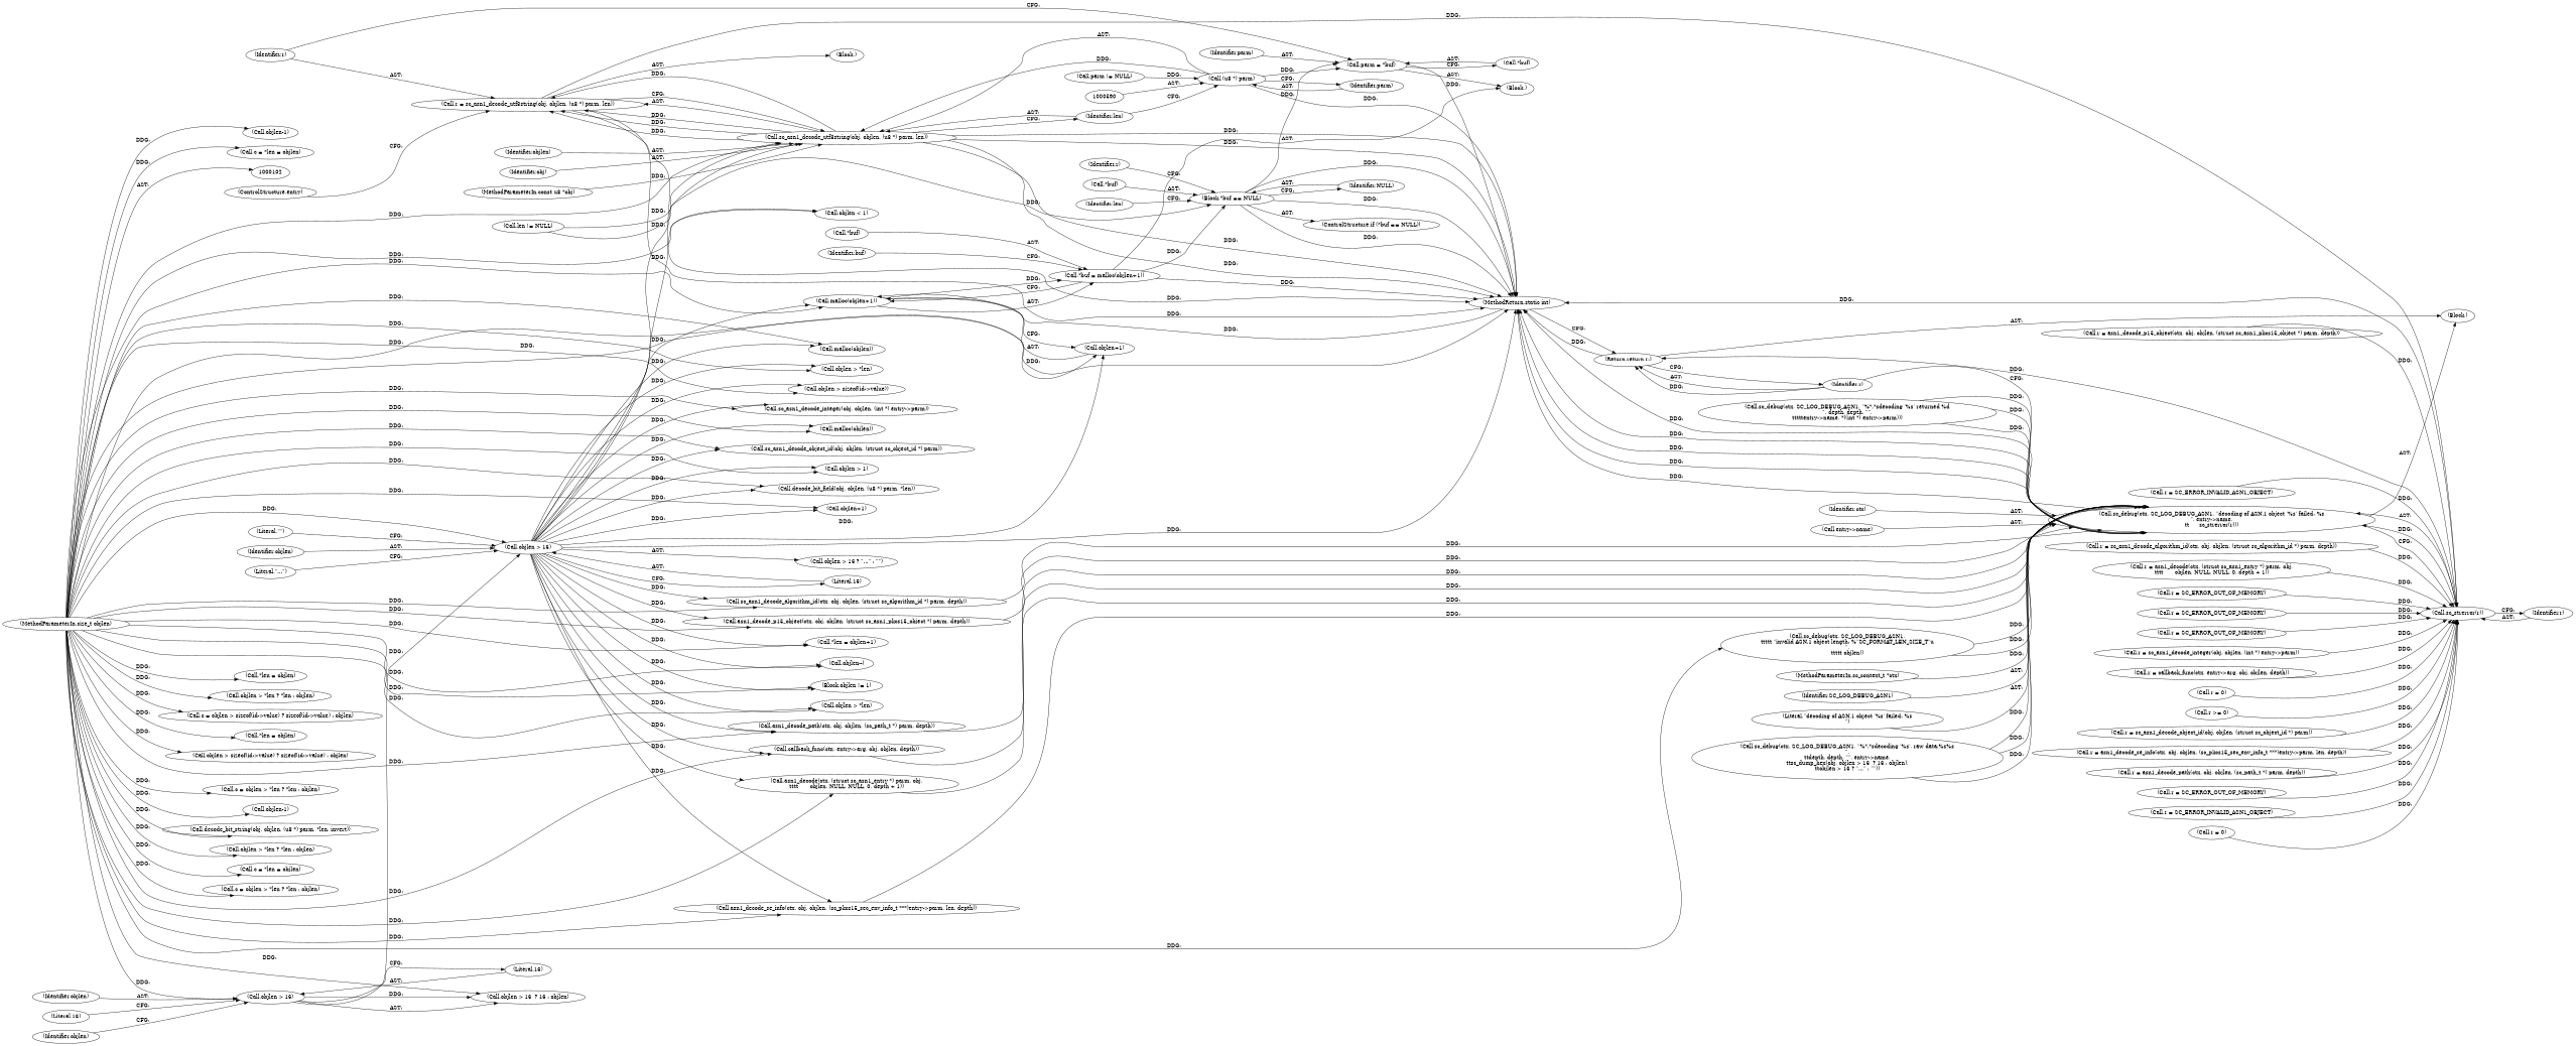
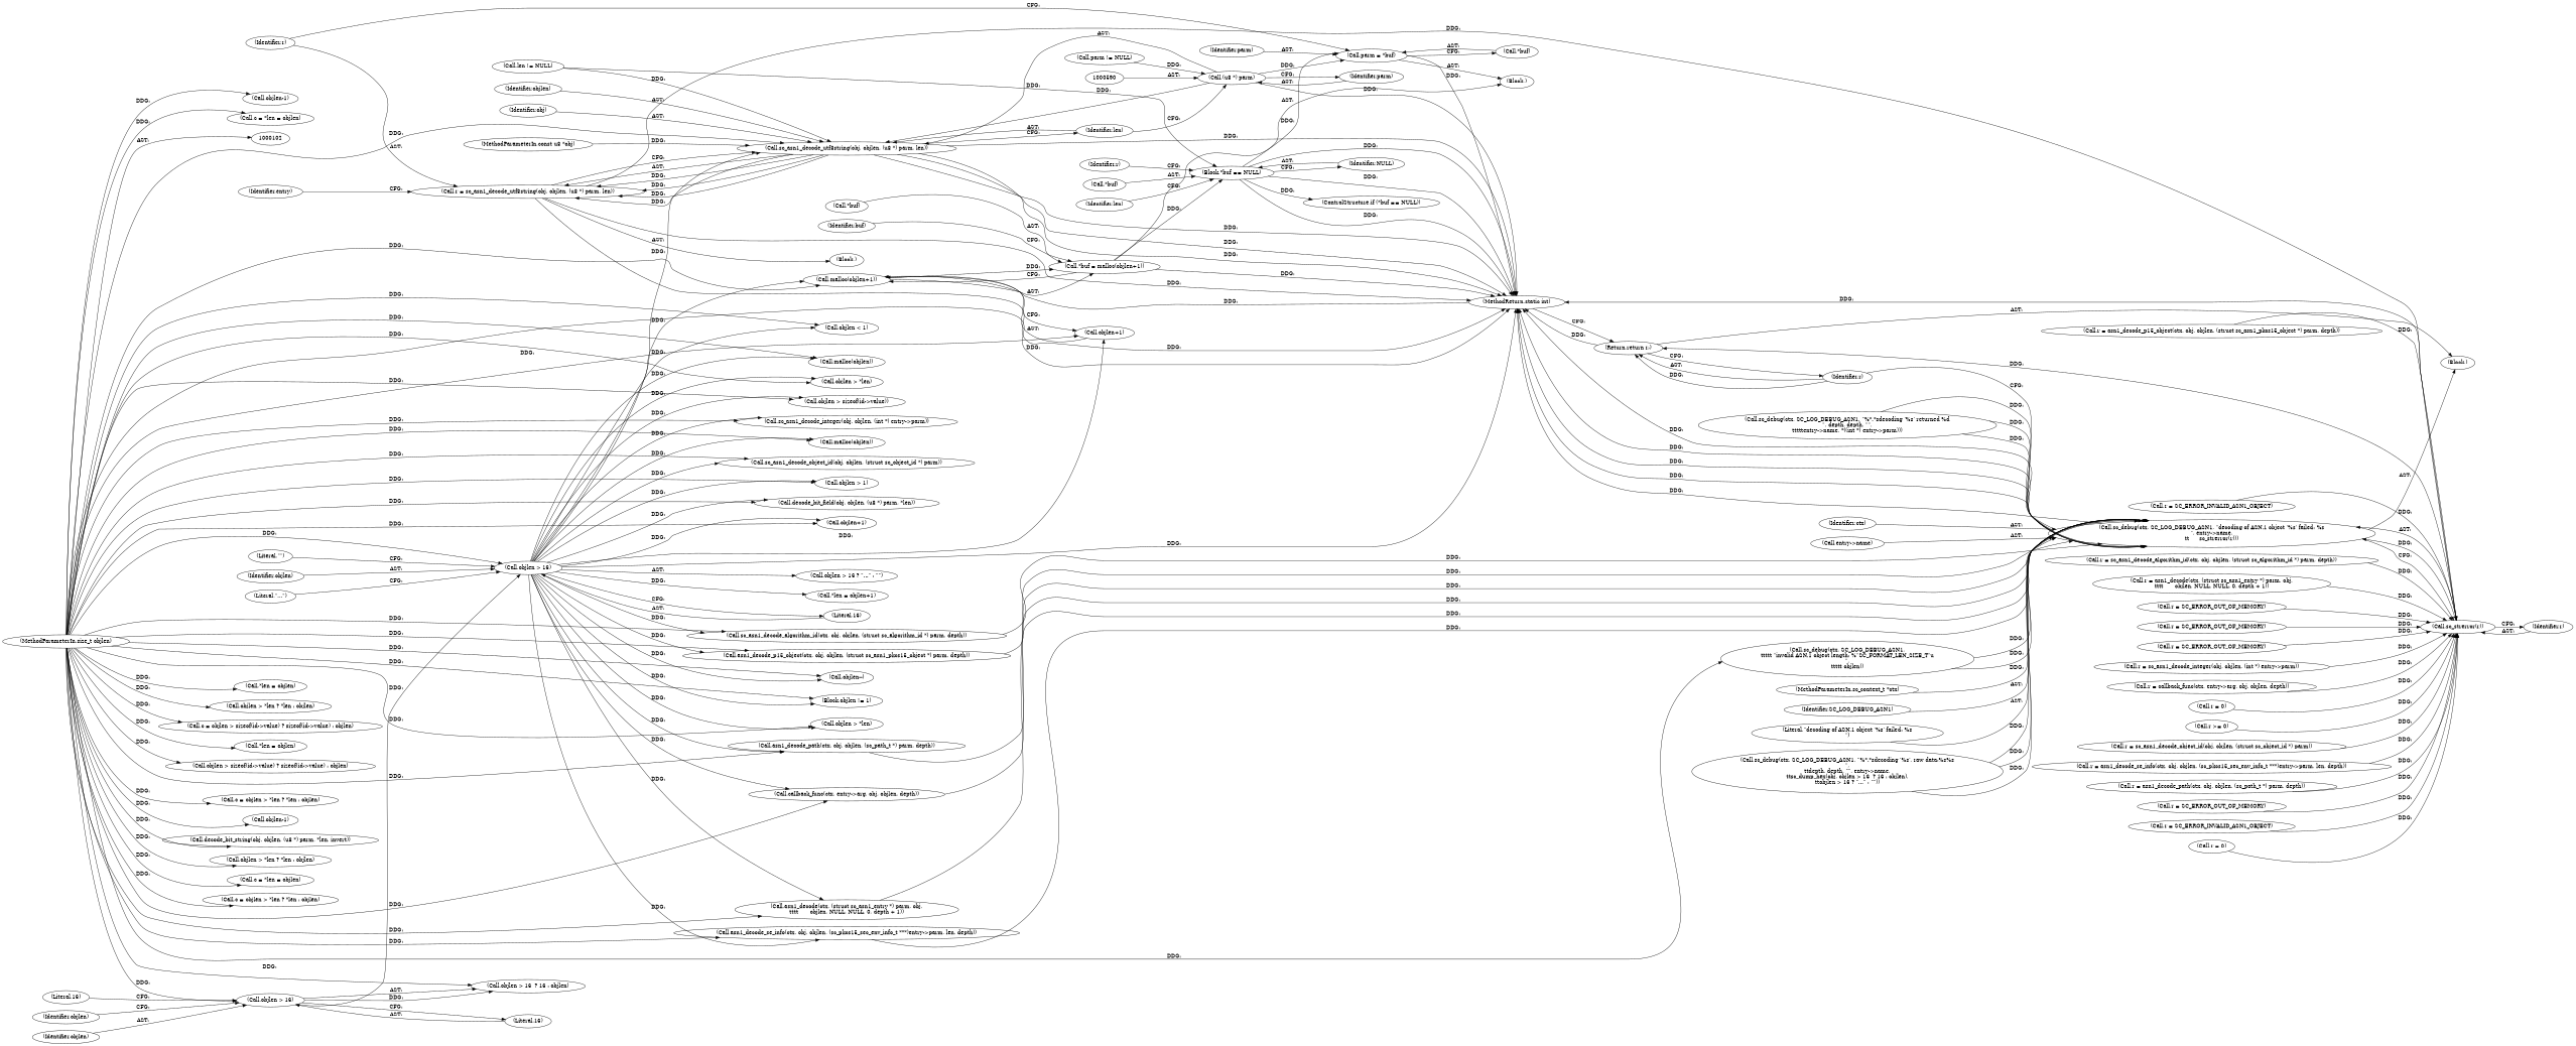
  digraph {
    rankdir=LR
    n1 [label="(Call,malloc(objlen+1))"]
    n2 [label="(Call,*buf = malloc(objlen+1))"]
    n3 [label="(Call,objlen+1)"]
    n4 [label="(MethodReturn,static int)"]
    n5 [label="(Block,*buf == NULL)"]
    n6 [label="(Block,)"]
    n7 [label="(Return,return r;)"]
    n8 [label="(Call,objlen > 16)"]
    n9 [label="(Call,sc_asn1_decode_utf8string(obj, objlen, (u8 *) parm, len))"]
    n10 [label="(Call,decode_bit_field(obj, objlen, (u8 *) parm, *len))"]
    n11 [label="(Call,objlen+1)"]
    n12 [label="(Literal,16)"]
    n13 [label="(Call,objlen < 1)"]
    n14 [label="(Call,malloc(objlen))"]
    n15 [label="(Call,objlen > *len)"]
    n16 [label="(Call,objlen > sizeof(id->value))"]
    n17 [label="(Call,sc_asn1_decode_integer(obj, objlen, (int *) entry->parm))"]
    n18 [label="(Call,sc_asn1_decode_algorithm_id(ctx, obj, objlen, (struct sc_algorithm_id *) parm, depth))"]
    n19 [label="(Call,malloc(objlen))"]
    n20 [label="(Call,sc_asn1_decode_object_id(obj, objlen, (struct sc_object_id *) parm))"]
    n21 [label="(Call,asn1_decode_p15_object(ctx, obj, objlen, (struct sc_asn1_pkcs15_object *) parm, depth))"]
    n22 [label="(Call,objlen > 1)"]
    n23 [label="(Call,asn1_decode_path(ctx, obj, objlen, (sc_path_t *) parm, depth))"]
    n24 [label="(Call,objlen > 16 ? \"...\" : \"\")"]
    n25 [label="(Call,callback_func(ctx, entry->arg, obj, objlen, depth))"]
    n26 [label="(Call,asn1_decode(ctx, (struct sc_asn1_entry *) parm, obj,\n\t\t\t\t       objlen, NULL, NULL, 0, depth + 1))"]
    n27 [label="(Call,*len = objlen+1)"]
    n28 [label="(Call,objlen--)"]
    n29 [label="(Block,objlen != 1)"]
    n30 [label="(Call,objlen > *len)"]
    n31 [label="(Call,asn1_decode_se_info(ctx, obj, objlen, (sc_pkcs15_sec_env_info_t ***)entry->parm, len, depth))"]
    n32 [label="(Call,r = sc_asn1_decode_utf8string(obj, objlen, (u8 *) parm, len))"]
    n33 [label="(Identifier,len)"]
    n34 [label="(Call,sc_debug(ctx, SC_LOG_DEBUG_ASN1, \"decoding of ASN.1 object '%s' failed: %s\n\", entry->name,\n\t\t      sc_strerror(r)))"]
    n35 [label="(MethodParameterIn,size_t objlen)"]
    n36 [label="(Call,objlen > 16)"]
    n37 [label="(Call,*len = objlen)"]
    n38 [label="(Call,objlen > *len ? *len : objlen)"]
    n39 [label="(Call,c = objlen > sizeof(id->value) ? sizeof(id->value) : objlen)"]
    n40 [label="(Call,*len = objlen)"]
    n41 [label="(Call,objlen > sizeof(id->value) ? sizeof(id->value) : objlen)"]
    n42 [label="(Call,sc_debug(ctx, SC_LOG_DEBUG_ASN1,\n\t\t\t\t\t \"invalid ASN.1 object length: %\"SC_FORMAT_LEN_SIZE_T\"u\n\",\n\t\t\t\t\t objlen))"]
    n43 [label="(Call,c = objlen > *len ? *len : objlen)"]
    n44 [label="(Call,objlen-1)"]
    n45 [label="(Call,objlen > 16  ? 16 : objlen)"]
    n46 [label="(Call,decode_bit_string(obj, objlen, (u8 *) parm, *len, invert))"]
    n47 [label="(Call,objlen > *len ? *len : objlen)"]
    n48 [label="(Call,c = *len = objlen)"]
    n49 [label="(Call,c = objlen > *len ? *len : objlen)"]
    n50 [label="(Call,objlen-1)"]
    n51 [label="(Call,c = *len = objlen)"]
    1000102
    n53 [label="(Literal,16)"]
    n54 [label="(Call,parm = *buf)"]
    n55 [label="(ControlStructure,if (*buf == NULL))"]
    n56 [label="(Identifier,NULL)"]
    n57 [label="(Call,*buf)"]
    n58 [label="(Call,(u8 *) parm)"]
    n59 [label="(Identifier,parm)"]
    n60 [label="(Call,sc_strerror(r))"]
    n61 [label="(Block,)"]
    n62 [label="(Identifier,r)"]
    n63 [label="(Block,)"]
    n64 [label="(Identifier,r)"]
    n65 [label="(Identifier,objlen)"]
    n66 [label="(Call,r = sc_asn1_decode_algorithm_id(ctx, obj, objlen, (struct sc_algorithm_id *) parm, depth))"]
    n67 [label="(Call,r = asn1_decode(ctx, (struct sc_asn1_entry *) parm, obj,\n\t\t\t\t       objlen, NULL, NULL, 0, depth + 1))"]
    n68 [label="(Call,len != NULL)"]
    n69 [label="(Call,*buf)"]
    n70 [label="(Literal,\"\")"]
    n71 [label="(MethodParameterIn,sc_context_t *ctx)"]
-   n72 [label="(ControlStructure,entry)"]
+   n72 [label="(Identifier,entry)"]
    n73 [label="(Literal,16)"]
    n74 [label="(Call,parm != NULL)"]
    n75 [label="(Call,r = SC_ERROR_OUT_OF_MEMORY)"]
    n76 [label="(Identifier,SC_LOG_DEBUG_ASN1)"]
    n77 [label="(Call,r = SC_ERROR_OUT_OF_MEMORY)"]
    n78 [label="(Identifier,parm)"]
    n79 [label="(Call,r = SC_ERROR_OUT_OF_MEMORY)"]
    n80 [label="(Call,r = sc_asn1_decode_integer(obj, objlen, (int *) entry->parm))"]
    n81 [label="(Call,*buf)"]
    n82 [label="(Identifier,obj)"]
    n83 [label="(Literal,\"decoding of ASN.1 object '%s' failed: %s\n\")"]
    n84 [label="(Identifier,objlen)"]
    n85 [label="(Literal,\"...\")"]
    n86 [label="(Call,r = callback_func(ctx, entry->arg, obj, objlen, depth))"]
    n87 [label="(Call,r = 0)"]
    n88 [label="(Call,r >= 0)"]
    n89 [label="(MethodParameterIn,const u8 *obj)"]
    n90 [label="(Call,sc_debug(ctx, SC_LOG_DEBUG_ASN1, \"%*.*sdecoding '%s', raw data:%s%s\n\",\n\t\tdepth, depth, \"\", entry->name,\n\t\tsc_dump_hex(obj, objlen > 16  ? 16 : objlen),\n\t\tobjlen > 16 ? \"...\" : \"\"))"]
    n91 [label="(Identifier,objlen)"]
    n92 [label="(Call,r = sc_asn1_decode_object_id(obj, objlen, (struct sc_object_id *) parm))"]
    n93 [label="(Call,r = asn1_decode_se_info(ctx, obj, objlen, (sc_pkcs15_sec_env_info_t ***)entry->parm, len, depth))"]
    n94 [label="(Call,r = asn1_decode_path(ctx, obj, objlen, (sc_path_t *) parm, depth))"]
    n95 [label="(Identifier,objlen)"]
    n96 [label="(Call,r = SC_ERROR_OUT_OF_MEMORY)"]
    n97 [label="(Identifier,buf)"]
    n98 [label="(Call,r = SC_ERROR_INVALID_ASN1_OBJECT)"]
    n99 [label="(Call,sc_debug(ctx, SC_LOG_DEBUG_ASN1, \"%*.*sdecoding '%s' returned %d\n\", depth, depth, \"\",\n\t\t\t\t\tentry->name, *((int *) entry->parm)))"]
    n100 [label="(Identifier,len)"]
    n101 [label="(Identifier,ctx)"]
    n102 [label="(Identifier,r)"]
    n103 [label="(Call,r = 0)"]
    n104 [label="(Call,r = asn1_decode_p15_object(ctx, obj, objlen, (struct sc_asn1_pkcs15_object *) parm, depth))"]
    n105 [label="(Call,entry->name)"]
    n106 [label="(Call,r = SC_ERROR_INVALID_ASN1_OBJECT)"]
    n107 [label="(Identifier,r)"]
    1000590
    n1 -> n2 [label="AST: "]
    n1 -> n2 [label="DDG: "]
    n1 -> n3 [label="CFG: "]
    n2 -> n1 [label="CFG: "]
    n2 -> n4 [label="DDG: "]
    n2 -> n5 [label="DDG: "]
    n2 -> n6 [label="AST: "]
    n3 -> n1 [label="AST: "]
    n4 -> n1 [label="DDG: "]
    n4 -> n7 [label="CFG: "]
    n5 -> n4 [label="DDG: "]
    n5 -> n4 [label="DDG: "]
    n5 -> n4 [label="DDG: "]
    n5 -> n54 [label="DDG: "]
-   n5 -> n55 [label="AST: "]
+   n5 -> n55 [label="DDG: "]
    n5 -> n56 [label="CFG: "]
    n7 -> n4 [label="DDG: "]
    n7 -> n63 [label="AST: "]
    n7 -> n64 [label="CFG: "]
    n8 -> n1 [label="DDG: "]
    n8 -> n3 [label="DDG: "]
    n8 -> n4 [label="DDG: "]
    n8 -> n9 [label="DDG: "]
    n8 -> n10 [label="DDG: "]
    n8 -> n11 [label="DDG: "]
    n8 -> n12 [label="CFG: "]
    n8 -> n13 [label="DDG: "]
    n8 -> n14 [label="DDG: "]
    n8 -> n15 [label="DDG: "]
    n8 -> n16 [label="DDG: "]
    n8 -> n17 [label="DDG: "]
    n8 -> n18 [label="DDG: "]
    n8 -> n19 [label="DDG: "]
    n8 -> n20 [label="DDG: "]
    n8 -> n21 [label="DDG: "]
    n8 -> n22 [label="DDG: "]
    n8 -> n23 [label="DDG: "]
    n8 -> n24 [label="AST: "]
    n8 -> n25 [label="DDG: "]
    n8 -> n26 [label="DDG: "]
    n8 -> n27 [label="DDG: "]
    n8 -> n28 [label="DDG: "]
    n8 -> n29 [label="DDG: "]
    n8 -> n30 [label="DDG: "]
    n8 -> n31 [label="DDG: "]
    n9 -> n4 [label="DDG: "]
    n9 -> n4 [label="DDG: "]
    n9 -> n4 [label="DDG: "]
    n9 -> n4 [label="DDG: "]
    n9 -> n32 [label="AST: "]
    n9 -> n32 [label="DDG: "]
    n9 -> n32 [label="DDG: "]
    n9 -> n32 [label="DDG: "]
    n9 -> n32 [label="DDG: "]
    n9 -> n33 [label="CFG: "]
    n12 -> n8 [label="AST: "]
    n18 -> n34 [label="DDG: "]
    n21 -> n34 [label="DDG: "]
    n23 -> n34 [label="DDG: "]
    n25 -> n34 [label="DDG: "]
    n26 -> n34 [label="DDG: "]
    n31 -> n34 [label="DDG: "]
    n32 -> n4 [label="DDG: "]
    n32 -> n4 [label="DDG: "]
    n32 -> n9 [label="CFG: "]
    n32 -> n60 [label="DDG: "]
    n32 -> n61 [label="AST: "]
    n33 -> n9 [label="AST: "]
    n33 -> n58 [label="CFG: "]
    n34 -> n4 [label="DDG: "]
    n34 -> n4 [label="DDG: "]
    n34 -> n4 [label="DDG: "]
    n34 -> n4 [label="DDG: "]
    n34 -> n4 [label="DDG: "]
    n34 -> n60 [label="CFG: "]
    n34 -> n63 [label="AST: "]
    n35 -> n1 [label="DDG: "]
    n35 -> n3 [label="DDG: "]
    n35 -> n4 [label="DDG: "]
    n35 -> n8 [label="DDG: "]
    n35 -> n9 [label="DDG: "]
    n35 -> n10 [label="DDG: "]
    n35 -> n11 [label="DDG: "]
    n35 -> n13 [label="DDG: "]
    n35 -> n14 [label="DDG: "]
    n35 -> n15 [label="DDG: "]
    n35 -> n16 [label="DDG: "]
    n35 -> n17 [label="DDG: "]
    n35 -> n18 [label="DDG: "]
    n35 -> n19 [label="DDG: "]
    n35 -> n20 [label="DDG: "]
    n35 -> n21 [label="DDG: "]
    n35 -> n22 [label="DDG: "]
    n35 -> n23 [label="DDG: "]
    n35 -> n25 [label="DDG: "]
    n35 -> n26 [label="DDG: "]
-   n35 -> n27 [label="DDG: "]
    n35 -> n28 [label="DDG: "]
    n35 -> n29 [label="DDG: "]
    n35 -> n30 [label="DDG: "]
    n35 -> n31 [label="DDG: "]
    n35 -> n36 [label="DDG: "]
    n35 -> n37 [label="DDG: "]
    n35 -> n38 [label="DDG: "]
    n35 -> n39 [label="DDG: "]
    n35 -> n40 [label="DDG: "]
    n35 -> n41 [label="DDG: "]
    n35 -> n42 [label="DDG: "]
    n35 -> n43 [label="DDG: "]
    n35 -> n44 [label="DDG: "]
    n35 -> n45 [label="DDG: "]
    n35 -> n46 [label="DDG: "]
    n35 -> n47 [label="DDG: "]
    n35 -> n48 [label="DDG: "]
    n35 -> n49 [label="DDG: "]
    n35 -> n50 [label="DDG: "]
    n35 -> n51 [label="DDG: "]
    n35 -> 1000102 [label="AST: "]
    n36 -> n8 [label="DDG: "]
    n36 -> n45 [label="AST: "]
    n36 -> n45 [label="DDG: "]
    n36 -> n53 [label="CFG: "]
    n42 -> n34 [label="DDG: "]
    n42 -> n34 [label="DDG: "]
    n53 -> n36 [label="AST: "]
    n54 -> n4 [label="DDG: "]
    n54 -> n6 [label="AST: "]
    n54 -> n57 [label="CFG: "]
    n56 -> n5 [label="AST: "]
    n57 -> n54 [label="AST: "]
    n58 -> n4 [label="DDG: "]
    n58 -> n9 [label="AST: "]
    n58 -> n9 [label="DDG: "]
    n58 -> n54 [label="DDG: "]
    n58 -> n59 [label="CFG: "]
    n59 -> n58 [label="AST: "]
    n60 -> n4 [label="DDG: "]
    n60 -> n7 [label="DDG: "]
    n60 -> n34 [label="AST: "]
    n60 -> n34 [label="DDG: "]
    n60 -> n62 [label="CFG: "]
    n62 -> n60 [label="AST: "]
    n64 -> n7 [label="AST: "]
    n64 -> n7 [label="DDG: "]
    n64 -> n34 [label="CFG: "]
    n65 -> n9 [label="AST: "]
    n66 -> n60 [label="DDG: "]
    n67 -> n60 [label="DDG: "]
    n68 -> n5 [label="DDG: "]
    n68 -> n9 [label="DDG: "]
    n69 -> n5 [label="AST: "]
    n70 -> n8 [label="CFG: "]
    n71 -> n34 [label="DDG: "]
    n72 -> n32 [label="CFG: "]
    n73 -> n36 [label="CFG: "]
    n74 -> n58 [label="DDG: "]
    n75 -> n60 [label="DDG: "]
    n76 -> n34 [label="AST: "]
    n77 -> n60 [label="DDG: "]
    n78 -> n54 [label="AST: "]
    n79 -> n60 [label="DDG: "]
    n80 -> n60 [label="DDG: "]
    n81 -> n2 [label="AST: "]
    n82 -> n9 [label="AST: "]
    n83 -> n34 [label="AST: "]
    n84 -> n8 [label="AST: "]
    n85 -> n8 [label="CFG: "]
    n86 -> n60 [label="DDG: "]
    n87 -> n60 [label="DDG: "]
    n88 -> n60 [label="DDG: "]
    n89 -> n9 [label="DDG: "]
    n90 -> n34 [label="DDG: "]
    n90 -> n34 [label="DDG: "]
    n90 -> n34 [label="DDG: "]
    n91 -> n36 [label="CFG: "]
    n92 -> n60 [label="DDG: "]
    n93 -> n60 [label="DDG: "]
    n94 -> n60 [label="DDG: "]
    n95 -> n36 [label="AST: "]
    n96 -> n60 [label="DDG: "]
    n97 -> n2 [label="CFG: "]
    n98 -> n60 [label="DDG: "]
    n99 -> n34 [label="DDG: "]
    n99 -> n34 [label="DDG: "]
    n99 -> n34 [label="DDG: "]
    n100 -> n5 [label="CFG: "]
    n101 -> n34 [label="AST: "]
    n102 -> n5 [label="CFG: "]
    n103 -> n60 [label="DDG: "]
    n104 -> n60 [label="DDG: "]
    n105 -> n34 [label="AST: "]
    n106 -> n60 [label="DDG: "]
    n107 -> n32 [label="AST: "]
    n107 -> n54 [label="CFG: "]
    1000590 -> n58 [label="AST: "]
  }
